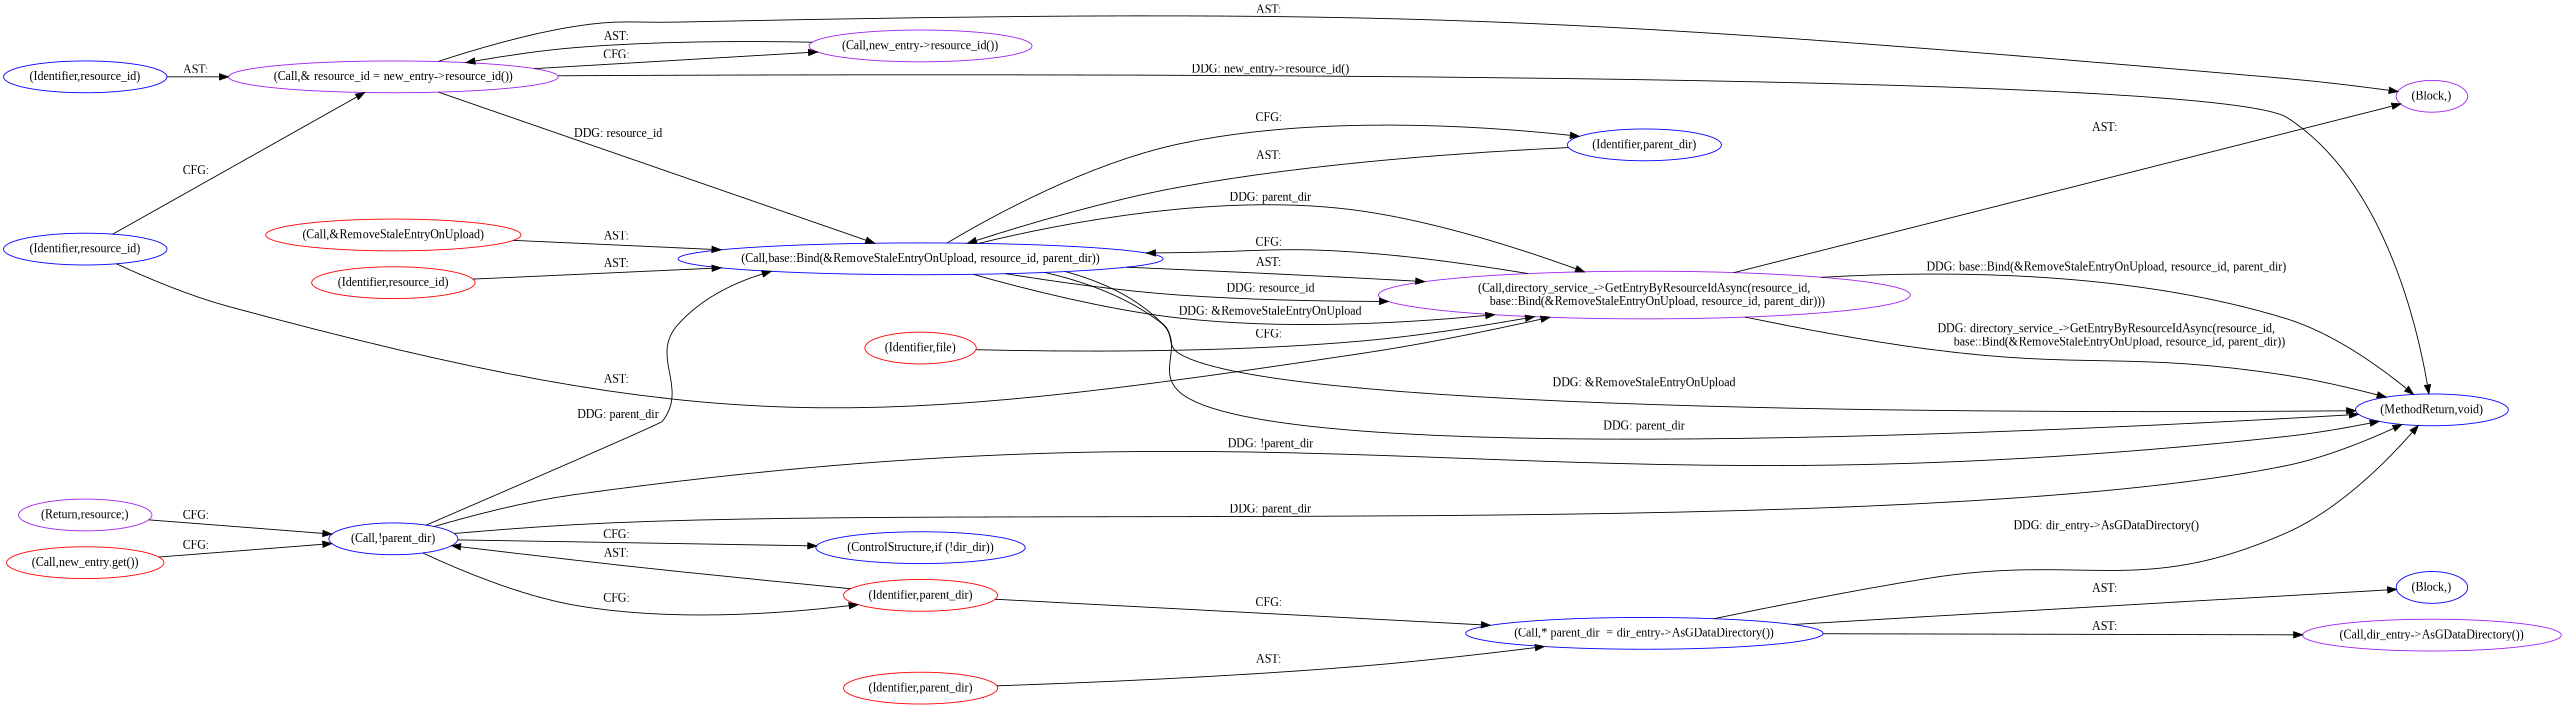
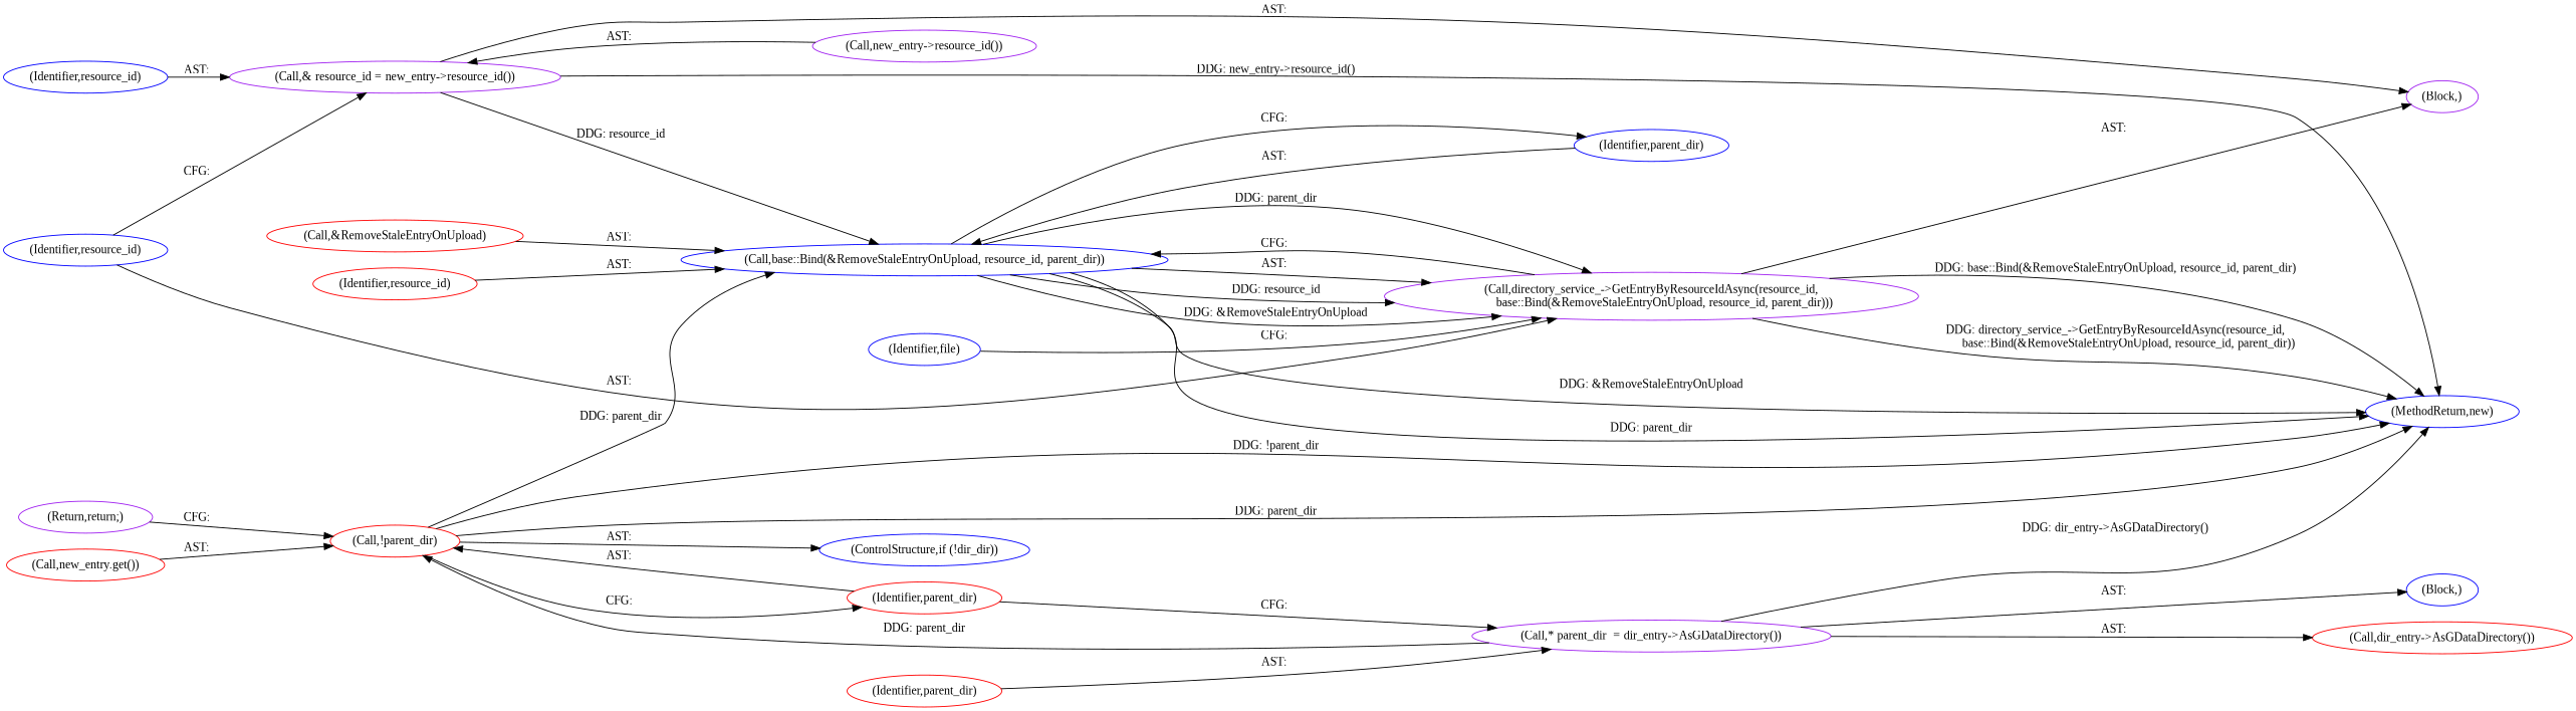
  digraph {
    fontname="Liberation Serif"
    rankdir=LR
    node [color=blue fontname="Liberation Serif"]
    edge [fontname="Liberation Serif"]
    n1 [label="(Call,base::Bind(&RemoveStaleEntryOnUpload, resource_id, parent_dir))"]
    n2 [color=purple label="(Call,directory_service_->GetEntryByResourceIdAsync(resource_id,\n        base::Bind(&RemoveStaleEntryOnUpload, resource_id, parent_dir)))"]
-   n3 [label="(MethodReturn,void)"]
+   n3 [label="(MethodReturn,new)"]
    n4 [label="(Identifier,parent_dir)"]
    n5 [color=purple label="(Block,)"]
    n6 [color=purple label="(Call,& resource_id = new_entry->resource_id())"]
    n7 [color=purple label="(Call,new_entry->resource_id())"]
-   n8 [label="(Call,!parent_dir)"]
+   n8 [color=red label="(Call,!parent_dir)"]
    n9 [label="(ControlStructure,if (!dir_dir))"]
    n10 [color=red label="(Identifier,parent_dir)"]
-   n11 [label="(Call,* parent_dir  = dir_entry->AsGDataDirectory())"]
+   n11 [color=purple label="(Call,* parent_dir  = dir_entry->AsGDataDirectory())"]
    n12 [label="(Block,)"]
-   n13 [color=purple label="(Call,dir_entry->AsGDataDirectory())"]
-   n14 [color=red label="(Identifier,file)"]
+   n13 [color=red label="(Call,dir_entry->AsGDataDirectory())"]
+   n14 [label="(Identifier,file)"]
    n15 [label="(Identifier,resource_id)"]
    n16 [color=red label="(Identifier,resource_id)"]
    n17 [color=red label="(Call,&RemoveStaleEntryOnUpload)"]
-   n18 [color=purple label="(Return,resource;)"]
+   n18 [color=purple label="(Return,return;)"]
    n19 [color=red label="(Identifier,parent_dir)"]
    n20 [label="(Identifier,resource_id)"]
    n21 [color=red label="(Call,new_entry.get())"]
    n1 -> n2 [label="AST: "]
    n1 -> n2 [label="DDG: resource_id"]
    n1 -> n2 [label="DDG: &RemoveStaleEntryOnUpload"]
    n1 -> n2 [label="DDG: parent_dir"]
    n1 -> n3 [label="DDG: &RemoveStaleEntryOnUpload"]
    n1 -> n3 [label="DDG: parent_dir"]
    n1 -> n4 [label="CFG: "]
    n2 -> n1 [label="CFG: "]
    n2 -> n3 [label="DDG: base::Bind(&RemoveStaleEntryOnUpload, resource_id, parent_dir)"]
    n2 -> n3 [label="DDG: directory_service_->GetEntryByResourceIdAsync(resource_id,\n        base::Bind(&RemoveStaleEntryOnUpload, resource_id, parent_dir))"]
    n2 -> n5 [label="AST: "]
    n4 -> n1 [label="AST: "]
    n6 -> n1 [label="DDG: resource_id"]
    n6 -> n3 [label="DDG: new_entry->resource_id()"]
    n6 -> n5 [label="AST: "]
-   n6 -> n7 [label="CFG: "]
    n7 -> n6 [label="AST: "]
    n8 -> n1 [label="DDG: parent_dir"]
    n8 -> n3 [label="DDG: !parent_dir"]
    n8 -> n3 [label="DDG: parent_dir"]
-   n8 -> n9 [label="CFG: "]
+   n8 -> n9 [label="AST: "]
    n8 -> n10 [label="CFG: "]
    n10 -> n8 [label="AST: "]
    n10 -> n11 [label="CFG: "]
    n11 -> n3 [label="DDG: dir_entry->AsGDataDirectory()"]
+   n11 -> n8 [label="DDG: parent_dir"]
    n11 -> n12 [label="AST: "]
    n11 -> n13 [label="AST: "]
    n14 -> n2 [label="CFG: "]
    n15 -> n6 [label="AST: "]
    n16 -> n1 [label="AST: "]
    n17 -> n1 [label="AST: "]
    n18 -> n8 [label="CFG: "]
    n19 -> n11 [label="AST: "]
    n20 -> n2 [label="AST: "]
    n20 -> n6 [label="CFG: "]
-   n21 -> n8 [label="CFG: "]
+   n21 -> n8 [label="AST: "]
  }
